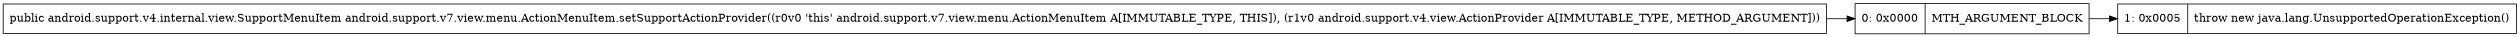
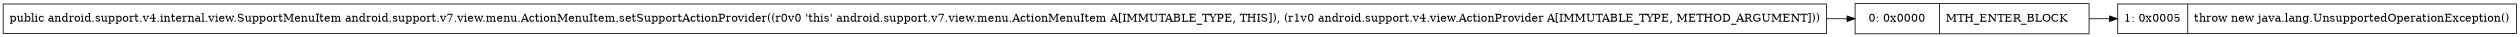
  digraph {
    rankdir=LR
    node [shape=record]
-   n1 [label="{0\:\ 0x0000|MTH_ARGUMENT_BLOCK\l}"]
+   n1 [label="{0\:\ 0x0000|MTH_ENTER_BLOCK\l}"]
    n2 [label="{1\:\ 0x0005|throw new java.lang.UnsupportedOperationException()\l}"]
    n3 [label="{public android.support.v4.internal.view.SupportMenuItem android.support.v7.view.menu.ActionMenuItem.setSupportActionProvider((r0v0 'this' android.support.v7.view.menu.ActionMenuItem A[IMMUTABLE_TYPE, THIS]), (r1v0 android.support.v4.view.ActionProvider A[IMMUTABLE_TYPE, METHOD_ARGUMENT])) }"]
    n1 -> n2
    n3 -> n1
  }
